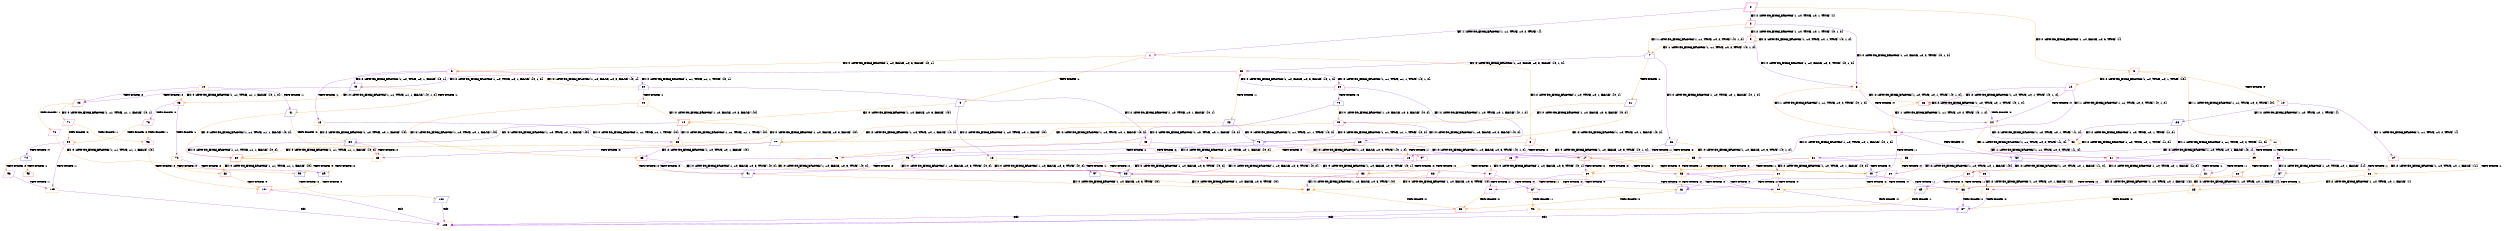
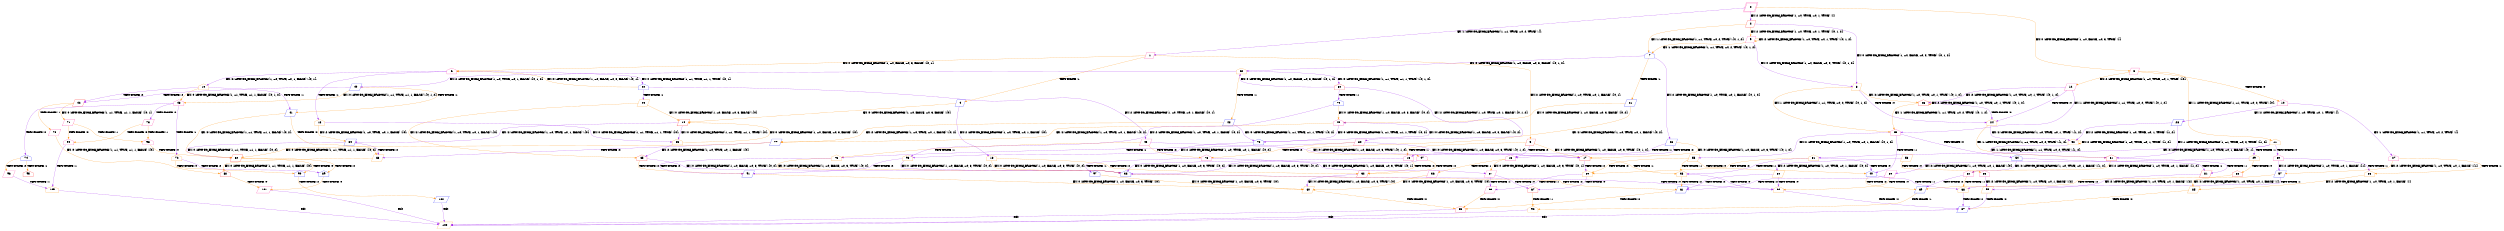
  digraph {
    node [color=deeppink shape=house]
    edge [color=purple]
    0 [peripheries=2 shape=parallelogram]
    1 [shape=parallelogram]
    2 [color=red shape=parallelogram]
    3 [shape=parallelogram]
    4 [color=blue shape=parallelogram]
    5 [color=red shape=parallelogram]
    6
    7 [color=blue]
    8 [color=darkorange shape=parallelogram]
    9 [shape=parallelogram]
    10
    11 [color=darkorange]
    12 [shape=parallelogram]
    13 [color=darkorange]
    14 [color=red shape=parallelogram]
    15
    16
    17 [color=red]
    18 [color=darkorange]
    19 [color=darkorange]
    20 [color=blue]
    21 [color=blue shape=parallelogram]
    22 [color=darkorange]
    23 [color=blue shape=parallelogram]
    24 [color=darkorange]
    25
    26 [color=red]
    27
    28 [color=blue shape=parallelogram]
    29 [color=darkorange]
    30
    31 [color=darkorange]
    32 [color=red shape=parallelogram]
    33 [color=blue]
    34 [color=blue shape=parallelogram]
    35 [color=darkorange]
    36 [shape=parallelogram]
    37 [shape=parallelogram]
    38 [color=darkorange]
    39 [color=darkorange]
    40 [color=blue]
    41 [color=blue shape=parallelogram]
    42 [color=red shape=parallelogram]
    43
    44 [color=darkorange shape=parallelogram]
    45 [shape=parallelogram]
    46
    47
    48 [color=blue shape=parallelogram]
    49 [color=blue shape=parallelogram]
    50 [color=red]
    51 [color=red]
    52 [color=darkorange]
    54 [color=blue]
    55 [color=darkorange shape=parallelogram]
    56 [color=darkorange]
    57 [color=blue shape=parallelogram]
    58 [color=red]
    59 [shape=parallelogram]
    60 [color=darkorange shape=parallelogram]
    61 [color=blue shape=parallelogram]
    62 [color=darkorange]
    63 [color=darkorange shape=parallelogram]
    64 [color=red shape=parallelogram]
    65 [color=red]
    66 [shape=parallelogram]
    67 [color=red]
    68 [color=darkorange]
    69 [color=blue shape=parallelogram]
    70 [shape=parallelogram]
    71 [shape=parallelogram]
    72 [color=darkorange]
    73 [shape=parallelogram]
    74 [color=blue]
    75 [color=darkorange]
    76
    77 [color=blue shape=parallelogram]
    78 [color=blue]
    79 [color=blue]
    80 [shape=parallelogram]
    81 [color=red shape=parallelogram]
    82
    53 [color=darkorange shape=parallelogram]
    83
    84 [color=darkorange shape=parallelogram]
    85 [color=darkorange shape=parallelogram]
    86 [color=red]
    87 [color=blue shape=parallelogram]
    88 [color=red]
    89 [color=blue]
    90 [color=blue]
    91 [color=blue shape=parallelogram]
    92 [color=darkorange]
    93
    94
    95 [color=red]
    96 [shape=parallelogram]
    97 [color=blue]
    98 [color=darkorange]
    99 [color=darkorange shape=parallelogram]
    100 [color=darkorange shape=parallelogram]
    101 [shape=parallelogram]
    102 [color=blue shape=parallelogram]
    n104 [color=darkorange label=109]
    0 -> 1 [label="EX !1 !ATOMIC_EXCH_BRANCH (1, +1, TRUE, +0, 2, TRUE) !{}"]
    0 -> 2 [label="EX !2 !ATOMIC_EXCH_BRANCH (1, +0, TRUE, +0, 1, TRUE) !{}"]
    0 -> 3 [color=darkorange label="EX !0 !ATOMIC_EXCH_BRANCH (1, +0, FALSE, +0, 3, TRUE) !{}"]
    1 -> 4 [color=darkorange label="TERMINATE !1"]
    1 -> 5 [color=darkorange label="EX !2 !ATOMIC_EXCH_BRANCH (1, +0, TRUE, +0, 1, FALSE) !{0, 1}"]
    1 -> 6 [color=darkorange label="EX !0 !ATOMIC_EXCH_BRANCH (1, +0, FALSE, +0, 3, FALSE) !{0, 1}"]
    2 -> 7 [color=darkorange label="EX !1 !ATOMIC_EXCH_BRANCH (1, +1, TRUE, +0, 2, TRUE) !{0, 1, 2}"]
    2 -> 8 [label="EX !0 !ATOMIC_EXCH_BRANCH (1, +0, FALSE, +0, 3, TRUE) !{0, 1, 2}"]
    2 -> 9 [color=darkorange label="EX !2 !ATOMIC_EXCH_BRANCH (1, +0, TRUE, +0, 1, TRUE) !{0, 1, 2}"]
    3 -> 10 [color=darkorange label="TERMINATE !0"]
    3 -> 11 [color=darkorange label="EX !1 !ATOMIC_EXCH_BRANCH (1, +1, TRUE, +0, 2, TRUE) !{0}"]
    3 -> 12 [color=darkorange label="EX !2 !ATOMIC_EXCH_BRANCH (1, +0, TRUE, +0, 1, TRUE) !{0}"]
    4 -> 13 [label="EX !2 !ATOMIC_EXCH_BRANCH (1, +0, TRUE, +0, 1, FALSE) !{0}"]
    4 -> 14 [color=darkorange label="EX !0 !ATOMIC_EXCH_BRANCH (1, +0, FALSE, +0, 3, FALSE) !{0}"]
    5 -> 15 [color=darkorange label="TERMINATE !1"]
    5 -> 16 [label="TERMINATE !2"]
    5 -> 17 [color=darkorange label="EX !0 !ATOMIC_EXCH_BRANCH (1, +0, FALSE, +0, 3, TRUE) !{0, 1, 2}"]
    6 -> 18 [label="TERMINATE !1"]
-   6 -> 49 [label="EX !2 !ATOMIC_EXCH_BRANCH (1, +0, TRUE, +0, 1, FALSE) !{0, 1}"]
+   6 -> 19 [label="EX !2 !ATOMIC_EXCH_BRANCH (1, +0, TRUE, +0, 1, FALSE) !{0, 1}"]
    6 -> 20 [label="EX !0 !ATOMIC_EXCH_BRANCH (1, +1, TRUE, +1, 1, TRUE) !{0, 1}"]
    7 -> 21 [color=darkorange label="TERMINATE !1"]
    7 -> 22 [label="EX !0 !ATOMIC_EXCH_BRANCH (1, +0, FALSE, +0, 3, FALSE) !{0, 1, 2}"]
    7 -> 23 [label="EX !2 !ATOMIC_EXCH_BRANCH (1, +0, TRUE, +0, 1, FALSE) !{0, 1, 2}"]
    8 -> 24 [label="TERMINATE !0"]
    8 -> 25 [color=darkorange label="EX !1 !ATOMIC_EXCH_BRANCH (1, +1, TRUE, +0, 2, TRUE) !{0, 1, 2}"]
    8 -> 26 [color=darkorange label="EX !2 !ATOMIC_EXCH_BRANCH (1, +0, TRUE, +0, 1, TRUE) !{0, 1, 2}"]
    9 -> 7 [color=darkorange label="EX !1 !ATOMIC_EXCH_BRANCH (1, +1, TRUE, +0, 2, TRUE) !{0, 1, 2}"]
    9 -> 8 [label="EX !0 !ATOMIC_EXCH_BRANCH (1, +0, FALSE, +0, 3, TRUE) !{0, 1, 2}"]
    9 -> 9 [color=darkorange label="EX !2 !ATOMIC_EXCH_BRANCH (1, +0, TRUE, +0, 1, TRUE) !{0, 1, 2}"]
    10 -> 27 [label="EX !1 !ATOMIC_EXCH_BRANCH (1, +1, TRUE, +0, 2, TRUE) !{}"]
    10 -> 28 [label="EX !2 !ATOMIC_EXCH_BRANCH (1, +0, TRUE, +0, 1, TRUE) !{}"]
    11 -> 29 [label="TERMINATE !1"]
    11 -> 30 [label="TERMINATE !0"]
    11 -> 31 [label="EX !2 !ATOMIC_EXCH_BRANCH (1, +0, TRUE, +0, 1, FALSE) !{0, 1}"]
    12 -> 24 [label="TERMINATE !0"]
    12 -> 25 [label="EX !1 !ATOMIC_EXCH_BRANCH (1, +1, TRUE, +0, 2, TRUE) !{0, 1, 2}"]
    12 -> 26 [label="EX !2 !ATOMIC_EXCH_BRANCH (1, +0, TRUE, +0, 1, TRUE) !{0, 1, 2}"]
    13 -> 32 [color=darkorange label="TERMINATE !2"]
    13 -> 33 [color=darkorange label="EX !0 !ATOMIC_EXCH_BRANCH (1, +0, FALSE, +0, 3, TRUE) !{0, 2}"]
    14 -> 34 [label="EX !2 !ATOMIC_EXCH_BRANCH (1, +0, TRUE, +0, 1, FALSE) !{0}"]
    14 -> 35 [label="EX !0 !ATOMIC_EXCH_BRANCH (1, +1, TRUE, +1, 1, TRUE) !{0}"]
    15 -> 32 [color=darkorange label="TERMINATE !2"]
    15 -> 33 [label="EX !0 !ATOMIC_EXCH_BRANCH (1, +0, FALSE, +0, 3, TRUE) !{0, 2}"]
    16 -> 36 [color=darkorange label="TERMINATE !1"]
    16 -> 37 [color=darkorange label="EX !0 !ATOMIC_EXCH_BRANCH (1, +0, FALSE, +0, 3, TRUE) !{0, 1}"]
-   17 -> 38 [label="TERMINATE !1"]
+   17 -> 38 [color=darkorange label="TERMINATE !1"]
    17 -> 39 [label="TERMINATE !2"]
-   17 -> 40 [color=darkorange label="TERMINATE !0"]
    18 -> 34 [color=darkorange label="EX !2 !ATOMIC_EXCH_BRANCH (1, +0, TRUE, +0, 1, FALSE) !{0}"]
    18 -> 35 [label="EX !0 !ATOMIC_EXCH_BRANCH (1, +1, TRUE, +1, 1, TRUE) !{0}"]
    19 -> 41 [label="TERMINATE !1"]
    19 -> 42 [label="TERMINATE !2"]
    19 -> 43 [color=darkorange label="EX !0 !ATOMIC_EXCH_BRANCH (1, +1, TRUE, +1, 1, FALSE) !{0, 1, 2}"]
    20 -> 6 [color=darkorange label="EX !0 !ATOMIC_EXCH_BRANCH (1, +0, FALSE, +0, 3, FALSE) !{0, 1}"]
    20 -> 44 [label="TERMINATE !1"]
    20 -> 45 [label="EX !2 !ATOMIC_EXCH_BRANCH (1, +0, TRUE, +0, 1, FALSE) !{0, 1}"]
    21 -> 46 [color=darkorange label="EX !0 !ATOMIC_EXCH_BRANCH (1, +0, FALSE, +0, 3, FALSE) !{0, 2}"]
    21 -> 47 [color=darkorange label="EX !2 !ATOMIC_EXCH_BRANCH (1, +0, TRUE, +0, 1, FALSE) !{0, 2}"]
    22 -> 48 [color=darkorange label="TERMINATE !1"]
    22 -> 49 [label="EX !2 !ATOMIC_EXCH_BRANCH (1, +0, TRUE, +0, 1, FALSE) !{0, 1, 2}"]
    22 -> 50 [label="EX !0 !ATOMIC_EXCH_BRANCH (1, +1, TRUE, +1, 1, TRUE) !{0, 1, 2}"]
    23 -> 15 [label="TERMINATE !1"]
    23 -> 16 [label="TERMINATE !2"]
    23 -> 17 [color=darkorange label="EX !0 !ATOMIC_EXCH_BRANCH (1, +0, FALSE, +0, 3, TRUE) !{0, 1, 2}"]
    24 -> 51 [color=darkorange label="EX !1 !ATOMIC_EXCH_BRANCH (1, +1, TRUE, +0, 2, TRUE) !{1, 2}"]
    24 -> 52 [label="EX !2 !ATOMIC_EXCH_BRANCH (1, +0, TRUE, +0, 1, TRUE) !{1, 2}"]
    25 -> 40 [label="TERMINATE !1"]
    25 -> 54 [label="TERMINATE !0"]
    25 -> 55 [label="EX !2 !ATOMIC_EXCH_BRANCH (1, +0, TRUE, +0, 1, FALSE) !{0, 1, 2}"]
    26 -> 24 [label="TERMINATE !0"]
    26 -> 25 [color=darkorange label="EX !1 !ATOMIC_EXCH_BRANCH (1, +1, TRUE, +0, 2, TRUE) !{0, 1, 2}"]
    26 -> 26 [color=darkorange label="EX !2 !ATOMIC_EXCH_BRANCH (1, +0, TRUE, +0, 1, TRUE) !{0, 1, 2}"]
    27 -> 56 [color=darkorange label="TERMINATE !1"]
    27 -> 57 [color=darkorange label="EX !2 !ATOMIC_EXCH_BRANCH (1, +0, TRUE, +0, 1, FALSE) !{1}"]
    28 -> 51 [label="EX !1 !ATOMIC_EXCH_BRANCH (1, +1, TRUE, +0, 2, TRUE) !{1, 2}"]
    28 -> 52 [label="EX !2 !ATOMIC_EXCH_BRANCH (1, +0, TRUE, +0, 1, TRUE) !{1, 2}"]
    29 -> 58 [color=darkorange label="TERMINATE !0"]
    29 -> 59 [label="EX !2 !ATOMIC_EXCH_BRANCH (1, +0, TRUE, +0, 1, FALSE) !{0}"]
    30 -> 56 [label="TERMINATE !1"]
    30 -> 57 [label="EX !2 !ATOMIC_EXCH_BRANCH (1, +0, TRUE, +0, 1, FALSE) !{1}"]
    31 -> 38 [label="TERMINATE !1"]
    31 -> 39 [color=darkorange label="TERMINATE !2"]
    31 -> 40 [label="TERMINATE !0"]
    32 -> 60 [label="EX !0 !ATOMIC_EXCH_BRANCH (1, +0, FALSE, +0, 3, TRUE) !{0}"]
    33 -> 61 [color=darkorange label="TERMINATE !2"]
    33 -> 62 [label="TERMINATE !0"]
    34 -> 63 [label="TERMINATE !2"]
    34 -> 64 [label="EX !0 !ATOMIC_EXCH_BRANCH (1, +1, TRUE, +1, 1, FALSE) !{0, 2}"]
    35 -> 14 [color=darkorange label="EX !0 !ATOMIC_EXCH_BRANCH (1, +0, FALSE, +0, 3, FALSE) !{0}"]
    35 -> 65 [label="EX !2 !ATOMIC_EXCH_BRANCH (1, +0, TRUE, +0, 1, FALSE) !{0}"]
    36 -> 60 [color=darkorange label="EX !0 !ATOMIC_EXCH_BRANCH (1, +0, FALSE, +0, 3, TRUE) !{0}"]
    37 -> 66 [label="TERMINATE !1"]
    37 -> 67 [label="TERMINATE !0"]
    38 -> 61 [color=darkorange label="TERMINATE !2"]
    38 -> 62 [label="TERMINATE !0"]
    39 -> 66 [label="TERMINATE !1"]
    39 -> 67 [label="TERMINATE !0"]
    40 -> 68 [label="TERMINATE !1"]
    40 -> 69 [color=darkorange label="TERMINATE !2"]
    41 -> 63 [color=darkorange label="TERMINATE !2"]
    41 -> 64 [color=darkorange label="EX !0 !ATOMIC_EXCH_BRANCH (1, +1, TRUE, +1, 1, FALSE) !{0, 2}"]
    42 -> 70 [color=darkorange label="TERMINATE !1"]
    42 -> 71 [color=darkorange label="EX !0 !ATOMIC_EXCH_BRANCH (1, +1, TRUE, +1, 1, FALSE) !{0, 1}"]
    43 -> 72 [label="TERMINATE !1"]
    43 -> 73 [label="TERMINATE !2"]
-   94 -> 74 [label="TERMINATE !0"]
+   43 -> 74 [label="TERMINATE !0"]
    44 -> 14 [color=darkorange label="EX !0 !ATOMIC_EXCH_BRANCH (1, +0, FALSE, +0, 3, FALSE) !{0}"]
    44 -> 65 [color=darkorange label="EX !2 !ATOMIC_EXCH_BRANCH (1, +0, TRUE, +0, 1, FALSE) !{0}"]
    45 -> 17 [label="EX !0 !ATOMIC_EXCH_BRANCH (1, +0, FALSE, +0, 3, TRUE) !{0, 1, 2}"]
    45 -> 75 [color=darkorange label="TERMINATE !1"]
    45 -> 76 [color=darkorange label="TERMINATE !2"]
    46 -> 77 [color=darkorange label="EX !2 !ATOMIC_EXCH_BRANCH (1, +0, TRUE, +0, 1, FALSE) !{0, 2}"]
    46 -> 78 [label="EX !0 !ATOMIC_EXCH_BRANCH (1, +1, TRUE, +1, 1, TRUE) !{0, 2}"]
    47 -> 32 [color=darkorange label="TERMINATE !2"]
    47 -> 33 [label="EX !0 !ATOMIC_EXCH_BRANCH (1, +0, FALSE, +0, 3, TRUE) !{0, 2}"]
    48 -> 77 [color=darkorange label="EX !2 !ATOMIC_EXCH_BRANCH (1, +0, TRUE, +0, 1, FALSE) !{0, 2}"]
    48 -> 78 [label="EX !0 !ATOMIC_EXCH_BRANCH (1, +1, TRUE, +1, 1, TRUE) !{0, 2}"]
    49 -> 41 [color=darkorange label="TERMINATE !1"]
    49 -> 42 [label="TERMINATE !2"]
    49 -> 43 [color=darkorange label="EX !0 !ATOMIC_EXCH_BRANCH (1, +1, TRUE, +1, 1, FALSE) !{0, 1, 2}"]
    50 -> 22 [label="EX !0 !ATOMIC_EXCH_BRANCH (1, +0, FALSE, +0, 3, FALSE) !{0, 1, 2}"]
-   50 -> 79 [label="TERMINATE !5"]
+   50 -> 79 [label="TERMINATE !1"]
    50 -> 80 [label="EX !2 !ATOMIC_EXCH_BRANCH (1, +0, TRUE, +0, 1, FALSE) !{0, 1, 2}"]
    51 -> 81 [label="TERMINATE !1"]
    51 -> 82 [color=darkorange label="EX !2 !ATOMIC_EXCH_BRANCH (1, +0, TRUE, +0, 1, FALSE) !{1, 2}"]
    52 -> 51 [label="EX !1 !ATOMIC_EXCH_BRANCH (1, +1, TRUE, +0, 2, TRUE) !{1, 2}"]
    52 -> 52 [color=darkorange label="EX !2 !ATOMIC_EXCH_BRANCH (1, +0, TRUE, +0, 1, TRUE) !{1, 2}"]
    54 -> 81 [label="TERMINATE !1"]
    54 -> 82 [label="EX !2 !ATOMIC_EXCH_BRANCH (1, +0, TRUE, +0, 1, FALSE) !{1, 2}"]
    55 -> 38 [color=darkorange label="TERMINATE !1"]
    55 -> 39 [color=darkorange label="TERMINATE !2"]
    55 -> 40 [color=darkorange label="TERMINATE !0"]
    56 -> 85 [color=darkorange label="EX !2 !ATOMIC_EXCH_BRANCH (1, +0, TRUE, +0, 1, FALSE) !{}"]
    57 -> 68 [label="TERMINATE !1"]
    57 -> 69 [color=darkorange label="TERMINATE !2"]
    58 -> 85 [color=darkorange label="EX !2 !ATOMIC_EXCH_BRANCH (1, +0, TRUE, +0, 1, FALSE) !{}"]
    59 -> 61 [label="TERMINATE !2"]
    59 -> 62 [color=darkorange label="TERMINATE !0"]
    60 -> 86 [color=darkorange label="TERMINATE !0"]
    61 -> 86 [color=darkorange label="TERMINATE !0"]
    62 -> 87 [label="TERMINATE !2"]
    63 -> 88 [color=darkorange label="EX !0 !ATOMIC_EXCH_BRANCH (1, +1, TRUE, +1, 1, FALSE) !{0}"]
    64 -> 89 [color=darkorange label="TERMINATE !2"]
    64 -> 90 [color=darkorange label="TERMINATE !0"]
    65 -> 33 [label="EX !0 !ATOMIC_EXCH_BRANCH (1, +0, FALSE, +0, 3, TRUE) !{0, 2}"]
    65 -> 91 [color=darkorange label="TERMINATE !2"]
    66 -> 86 [color=darkorange label="TERMINATE !0"]
    67 -> 92 [color=darkorange label="TERMINATE !1"]
    68 -> 87 [label="TERMINATE !2"]
    69 -> 92 [color=darkorange label="TERMINATE !1"]
    70 -> 88 [color=darkorange label="EX !0 !ATOMIC_EXCH_BRANCH (1, +1, TRUE, +1, 1, FALSE) !{0}"]
    71 -> 93 [color=darkorange label="TERMINATE !1"]
    71 -> 94 [color=darkorange label="TERMINATE !0"]
    72 -> 89 [label="TERMINATE !2"]
    72 -> 90 [color=darkorange label="TERMINATE !0"]
    73 -> 93 [color=darkorange label="TERMINATE !1"]
    73 -> 94 [color=darkorange label="TERMINATE !0"]
    74 -> 95 [color=darkorange label="TERMINATE !1"]
    74 -> 96 [color=darkorange label="TERMINATE !2"]
    75 -> 33 [color=darkorange label="EX !0 !ATOMIC_EXCH_BRANCH (1, +0, FALSE, +0, 3, TRUE) !{0, 2}"]
    75 -> 91 [label="TERMINATE !2"]
    76 -> 37 [label="EX !0 !ATOMIC_EXCH_BRANCH (1, +0, FALSE, +0, 3, TRUE) !{0, 1}"]
    76 -> 97 [label="TERMINATE !1"]
    77 -> 63 [label="TERMINATE !2"]
    77 -> 64 [color=darkorange label="EX !0 !ATOMIC_EXCH_BRANCH (1, +1, TRUE, +1, 1, FALSE) !{0, 2}"]
    78 -> 46 [label="EX !0 !ATOMIC_EXCH_BRANCH (1, +0, FALSE, +0, 3, FALSE) !{0, 2}"]
    78 -> 98 [label="EX !2 !ATOMIC_EXCH_BRANCH (1, +0, TRUE, +0, 1, FALSE) !{0, 2}"]
    79 -> 46 [color=darkorange label="EX !0 !ATOMIC_EXCH_BRANCH (1, +0, FALSE, +0, 3, FALSE) !{0, 2}"]
    79 -> 98 [label="EX !2 !ATOMIC_EXCH_BRANCH (1, +0, TRUE, +0, 1, FALSE) !{0, 2}"]
    80 -> 17 [label="EX !0 !ATOMIC_EXCH_BRANCH (1, +0, FALSE, +0, 3, TRUE) !{0, 1, 2}"]
    80 -> 75 [label="TERMINATE !1"]
    80 -> 76 [color=darkorange label="TERMINATE !2"]
    81 -> 99 [label="EX !2 !ATOMIC_EXCH_BRANCH (1, +0, TRUE, +0, 1, FALSE) !{2}"]
    82 -> 68 [color=darkorange label="TERMINATE !1"]
    82 -> 69 [label="TERMINATE !2"]
    53 -> 83 [color=darkorange label="TERMINATE !0"]
    53 -> 84 [label="EX !2 !ATOMIC_EXCH_BRANCH (1, +0, TRUE, +0, 1, FALSE) !{0, 2}"]
    83 -> 99 [label="EX !2 !ATOMIC_EXCH_BRANCH (1, +0, TRUE, +0, 1, FALSE) !{2}"]
    84 -> 61 [label="TERMINATE !2"]
    84 -> 62 [label="TERMINATE !0"]
    85 -> 87 [color=darkorange label="TERMINATE !2"]
    86 -> 100 [label=exit]
    87 -> 100 [label=exit]
    88 -> 101 [color=darkorange label="TERMINATE !0"]
    89 -> 101 [color=darkorange label="TERMINATE !0"]
    90 -> 102 [color=darkorange label="TERMINATE !2"]
    91 -> 60 [color=darkorange label="EX !0 !ATOMIC_EXCH_BRANCH (1, +0, FALSE, +0, 3, TRUE) !{0}"]
    92 -> 100 [label=exit]
-   93 -> 101 [color=darkorange label="TERMINATE !0"]
+   93 -> 64 [color=darkorange label="TERMINATE !0"]
    94 -> n104 [label="TERMINATE !1"]
    96 -> n104 [label="TERMINATE !1"]
    97 -> 60 [color=darkorange label="EX !0 !ATOMIC_EXCH_BRANCH (1, +0, FALSE, +0, 3, TRUE) !{0}"]
    98 -> 33 [label="EX !0 !ATOMIC_EXCH_BRANCH (1, +0, FALSE, +0, 3, TRUE) !{0, 2}"]
    98 -> 91 [label="TERMINATE !2"]
    99 -> 87 [label="TERMINATE !2"]
    101 -> 100 [label=exit]
    102 -> 100 [label=exit]
    n104 -> 100 [label=exit]
  }
